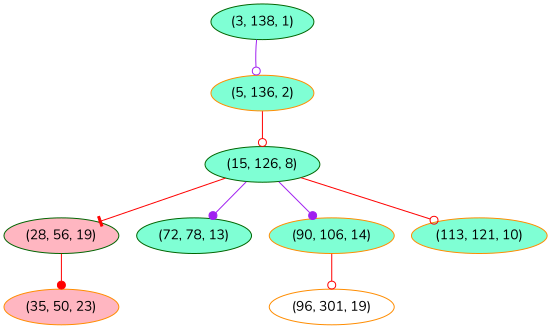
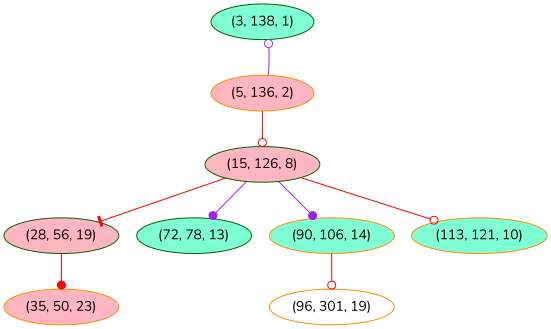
  digraph {
    fontname=Nunito
    node [color=darkorange fillcolor=aquamarine fontname=Nunito style=filled]
    edge [arrowhead=odot color=red fontname=Nunito]
    "(3, 138, 1)" [color=darkgreen]
-   "(5, 136, 2)"
-   "(15, 126, 8)" [color=darkgreen]
+   "(5, 136, 2)" [fillcolor=lightpink]
+   "(15, 126, 8)" [color=darkgreen fillcolor=lightpink]
    "(28, 56, 19)" [color=darkgreen fillcolor=lightpink]
    "(72, 78, 13)" [color=darkgreen]
    "(90, 106, 14)"
    "(113, 121, 10)"
    "(35, 50, 23)" [fillcolor=lightpink]
    n9 [fillcolor=white label="(96, 301, 19)"]
-   "(3, 138, 1)" -> "(5, 136, 2)" [color=purple]
+   "(5, 136, 2)" -> "(3, 138, 1)" [color=purple]
    "(5, 136, 2)" -> "(15, 126, 8)"
    "(15, 126, 8)" -> "(28, 56, 19)" [arrowhead=tee]
    "(15, 126, 8)" -> "(72, 78, 13)" [arrowhead=dot color=purple]
    "(15, 126, 8)" -> "(90, 106, 14)" [arrowhead=dot color=purple]
    "(15, 126, 8)" -> "(113, 121, 10)"
    "(28, 56, 19)" -> "(35, 50, 23)" [arrowhead=dot]
    "(90, 106, 14)" -> n9
  }
